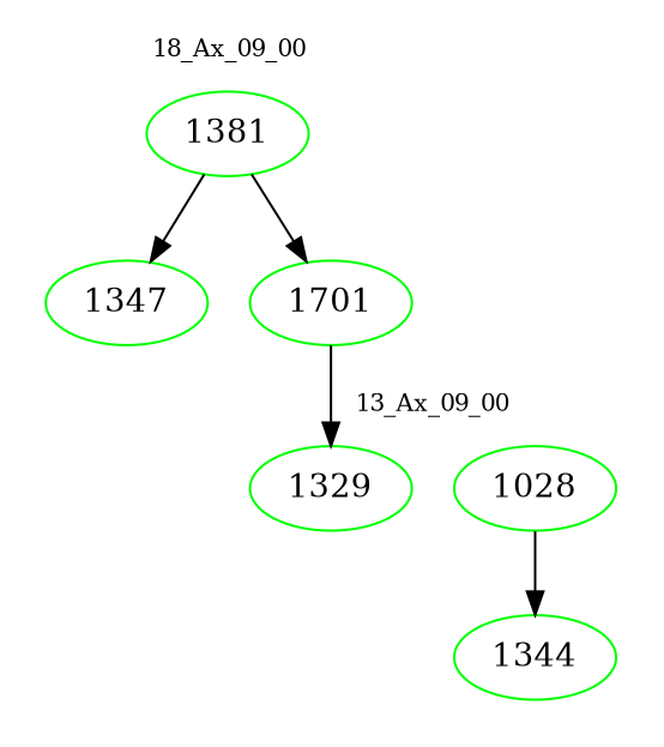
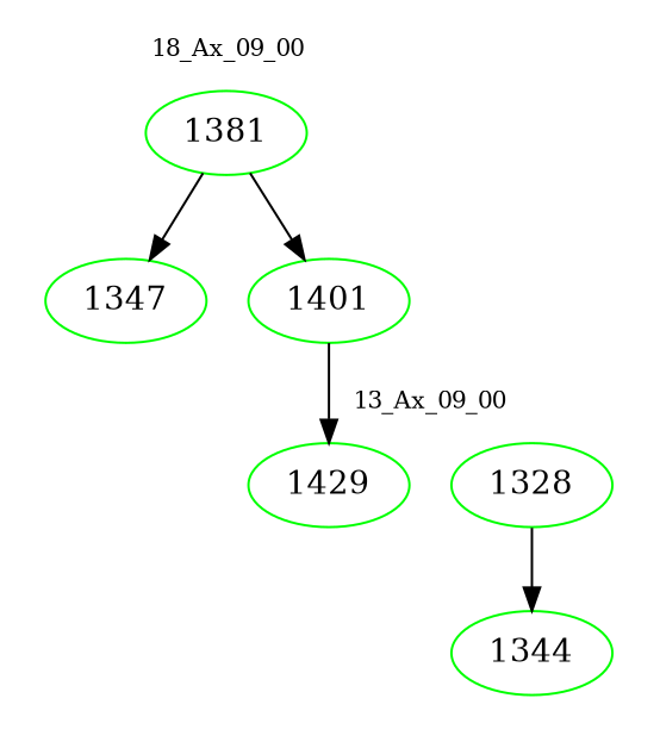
  digraph {
    fontname="DejaVu Serif"
    node [color=green fontname="DejaVu Serif"]
    edge [color=black fontname="DejaVu Serif"]
    n1 [label=1381]
    n2 [label=1347]
-   n3 [label=1701]
-   n4 [label=1028]
-   n5 [label=1329]
+   n3 [label=1401]
+   n4 [label=1328]
+   n5 [label=1429]
    n6 [label=1344]
    subgraph cluster_1 {
      color=white
      fontsize=10
      label="18_Ax_09_00"
      n1
      n2
      n3
    }
    subgraph cluster_2 {
      color=white
      fontsize=10
      label="13_Ax_09_00"
      n4
      n5
      n6
    }
    n1 -> n2
    n1 -> n3
    n3 -> n5
    n4 -> n6
  }
